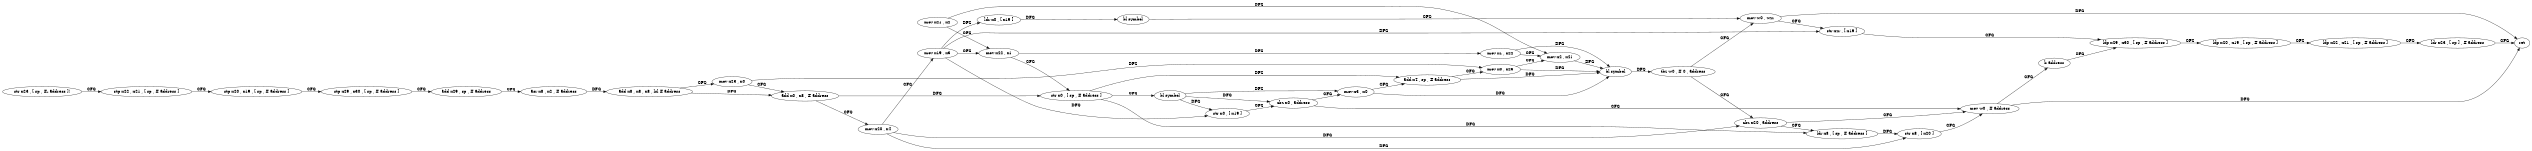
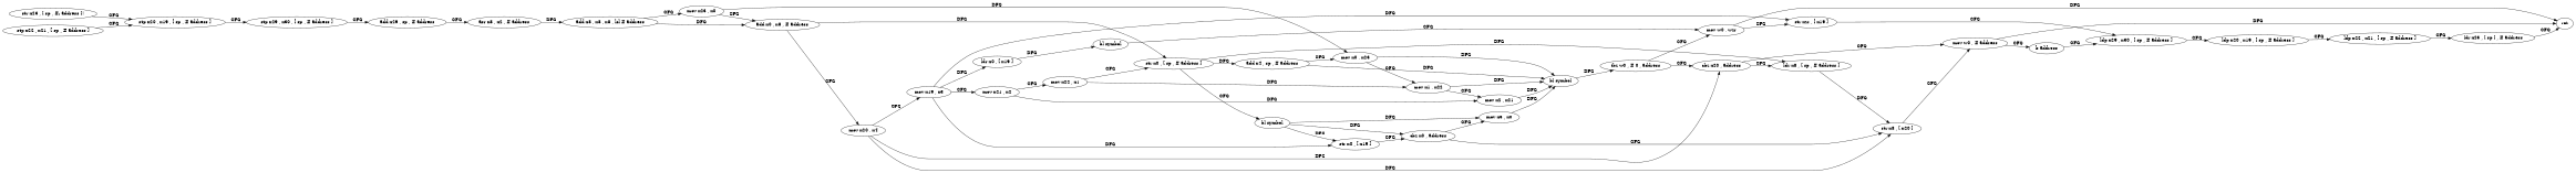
  digraph {
    rankdir=LR
    n1 [label="str x23 , [ sp , #- address ]!"]
    n2 [label="stp x22 , x21 , [ sp , # address ]"]
    n3 [label="stp x20 , x19 , [ sp , # address ]"]
    n4 [label="stp x29 , x30 , [ sp , # address ]"]
    n5 [label="add x29 , sp , # address"]
    n6 [label="asr x8 , x2 , # address"]
    n7 [label="add x8 , x8 , x8 , lsl # address"]
    n8 [label="mov x23 , x0"]
    n9 [label="add x0 , x8 , # address"]
    n10 [label="mov x0 , x23"]
    n11 [label="mov x20 , x4"]
    n12 [label="str x0 , [ sp , # address ]"]
    n13 [label="mov x1 , x22"]
    n14 [label="bl symbol"]
    n15 [label="mov x19 , x3"]
    n16 [label="cbz x20 , address"]
    n17 [label="str x8 , [ x20 ]"]
    n18 [label="bl symbol"]
    n19 [label="add x4 , sp , # address"]
    n20 [label="ldr x8 , [ sp , # address ]"]
    n21 [label="mov x21 , x2"]
    n22 [label="str x0 , [ x19 ]"]
    n23 [label="ldr x0 , [ x19 ]"]
    n24 [label="str xzr , [ x19 ]"]
    n25 [label="mov w0 , # address"]
    n26 [label="mov x22 , x1"]
    n27 [label="mov x2 , x21"]
    n28 [label="cbz x0 , address"]
    n29 [label="bl symbol"]
    n30 [label="ldp x29 , x30 , [ sp , # address ]"]
    n31 [label="mov x3 , x0"]
    n32 [label="b address"]
    n33 [label=ret]
    n34 [label="tbz w0 , # 0 , address"]
    n35 [label="ldp x20 , x19 , [ sp , # address ]"]
    n36 [label="ldp x22 , x21 , [ sp , # address ]"]
    n37 [label="mov w0 , wzr"]
    n38 [label="ldr x23 , [ sp ] , # address"]
-   n1 -> n2 [label=CFG]
+   n1 -> n3 [label=CFG]
    n2 -> n3 [label=CFG]
    n3 -> n4 [label=CFG]
    n4 -> n5 [label=CFG]
    n5 -> n6 [label=CFG]
    n6 -> n7 [label=DFG]
    n7 -> n8 [label=CFG]
    n7 -> n9 [label=DFG]
    n8 -> n9 [label=CFG]
    n8 -> n10 [label=DFG]
    n9 -> n11 [label=CFG]
    n9 -> n12 [label=DFG]
-   n10 -> n27 [label=CFG]
+   n10 -> n13 [label=CFG]
    n10 -> n14 [label=DFG]
    n11 -> n15 [label=CFG]
    n11 -> n16 [label=DFG]
    n11 -> n17 [label=DFG]
    n12 -> n18 [label=CFG]
    n12 -> n19 [label=DFG]
    n12 -> n20 [label=DFG]
    n13 -> n14 [label=DFG]
    n13 -> n27 [label=CFG]
    n14 -> n34 [label=DFG]
-   n15 -> n26 [label=CFG]
+   n15 -> n21 [label=CFG]
    n15 -> n22 [label=DFG]
    n15 -> n23 [label=DFG]
    n15 -> n24 [label=DFG]
    n16 -> n20 [label=CFG]
    n16 -> n25 [label=CFG]
    n17 -> n25 [label=CFG]
    n18 -> n22 [label=DFG]
    n18 -> n28 [label=DFG]
    n18 -> n31 [label=DFG]
    n19 -> n10 [label=CFG]
    n19 -> n14 [label=DFG]
    n20 -> n17 [label=DFG]
    n21 -> n26 [label=CFG]
    n21 -> n27 [label=DFG]
    n22 -> n28 [label=CFG]
    n23 -> n29 [label=DFG]
    n24 -> n30 [label=CFG]
    n25 -> n32 [label=CFG]
    n25 -> n33 [label=DFG]
    n26 -> n12 [label=CFG]
    n26 -> n13 [label=DFG]
    n27 -> n14 [label=DFG]
-   n28 -> n25 [label=CFG]
+   n28 -> n17 [label=CFG]
    n28 -> n31 [label=CFG]
    n29 -> n37 [label=CFG]
    n30 -> n35 [label=CFG]
    n31 -> n14 [label=DFG]
-   n31 -> n19 [label=CFG]
    n32 -> n30 [label=CFG]
    n34 -> n16 [label=CFG]
    n34 -> n37 [label=CFG]
    n35 -> n36 [label=CFG]
    n36 -> n38 [label=CFG]
    n37 -> n24 [label=CFG]
    n37 -> n33 [label=DFG]
    n38 -> n33 [label=CFG]
  }
